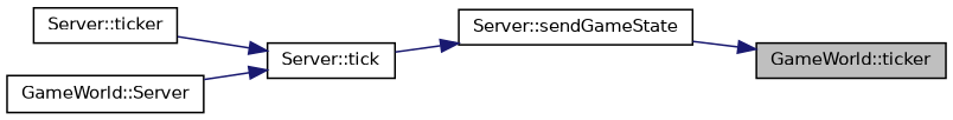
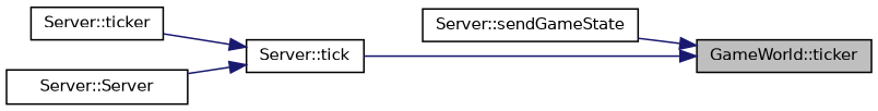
  digraph {
    rankdir=RL
    node [color=black fillcolor=white fontname=Helvetica fontsize=10 shape=record style=filled]
    edge [color=midnightblue dir=back fontname=Helvetica fontsize=10 labelfontname=Helvetica labelfontsize=10 style=solid]
    n1 [fillcolor=grey75 fontcolor=black height=0.2 label="GameWorld::ticker" width=0.4]
    n2 [height=0.2 label="Server::sendGameState" width=0.4]
    n3 [height=0.2 label="Server::tick" width=0.4]
    n4 [height=0.2 label="Server::ticker" width=0.4]
-   n5 [height=0.2 label="GameWorld::Server" width=0.4]
+   n5 [height=0.2 label="Server::Server" width=0.4]
    n1 -> n2
-   n2 -> n3
+   n1 -> n3
    n3 -> n4
    n3 -> n5
  }
